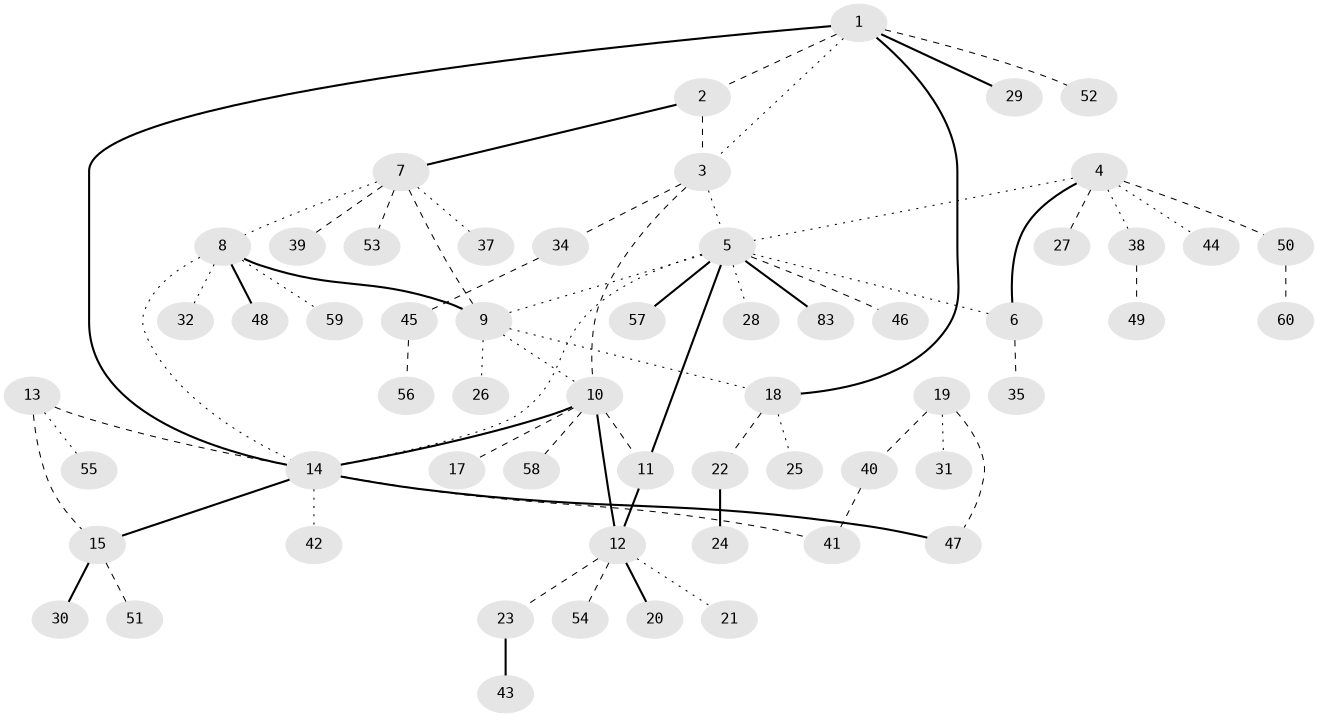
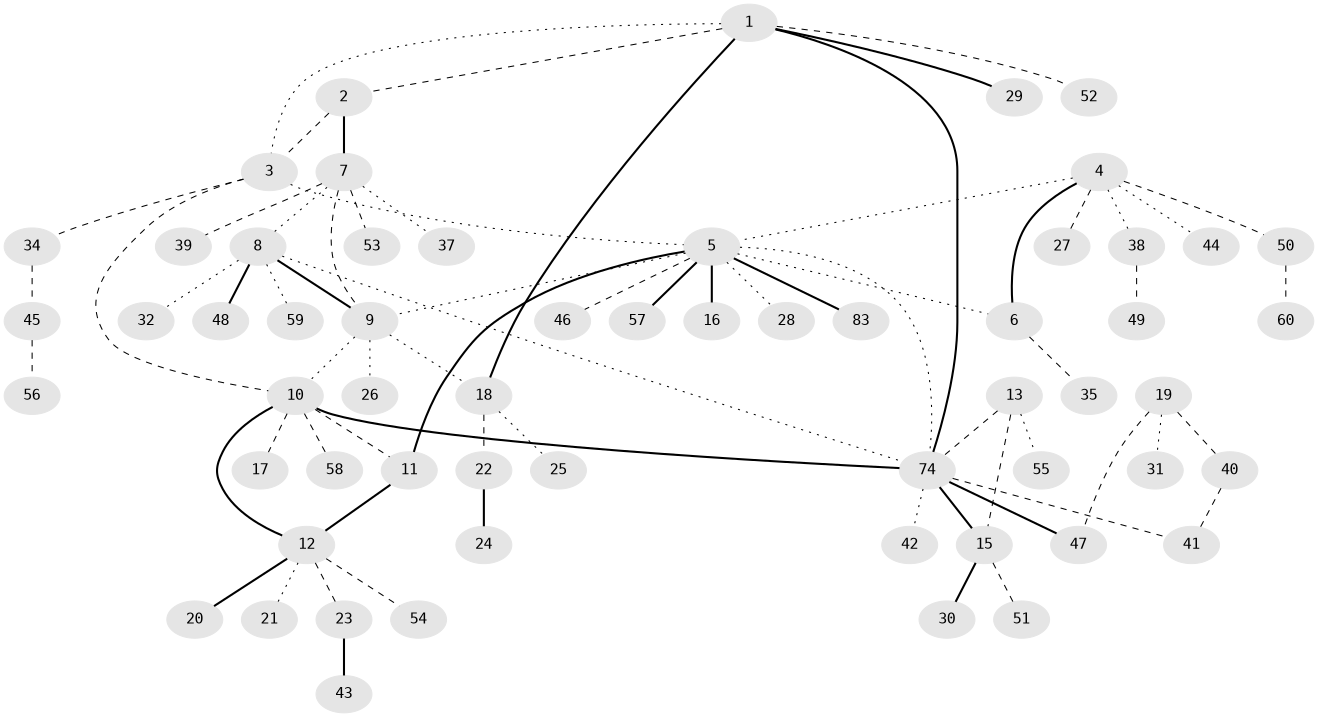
  graph {
    fontname="DejaVu Sans Mono"
    node [color=gray90 fontname="DejaVu Sans Mono" style=filled]
    edge [fontname="DejaVu Sans Mono" style=dashed]
    1
    2
    3
-   14
+   14 [label=74]
    18
    29
    52
    7
    5
    10
    34
    15
    41
    42
    47
    22
    25
    9
    8
    37
    39
    53
    6
    11
+   16
    28
    n27 [label=83]
    46
    57
    12
    17
    58
    45
    4
    27
    38
    44
    50
    35
    49
    60
    26
    32
    48
    59
    19
    31
    40
    20
    21
    23
    54
    43
    13
    55
    30
    51
    24
    56
    1 -- 2
    1 -- 3 [style=dotted]
    1 -- 14 [style=bold]
    1 -- 18 [style=bold]
    1 -- 29 [style=bold]
    1 -- 52
    2 -- 3
    2 -- 7 [style=bold]
    3 -- 5 [style=dotted]
    3 -- 10
    3 -- 34
    14 -- 15 [style=bold]
    14 -- 41
    14 -- 42 [style=dotted]
    14 -- 47 [style=bold]
    18 -- 22
    18 -- 25 [style=dotted]
    7 -- 9
    7 -- 8 [style=dotted]
    7 -- 37 [style=dotted]
    7 -- 39
    7 -- 53
    5 -- 14 [style=dotted]
    5 -- 9 [style=dotted]
    5 -- 6 [style=dotted]
    5 -- 11 [style=bold]
+   5 -- 16 [style=bold]
    5 -- 28 [style=dotted]
    5 -- n27 [style=bold]
    5 -- 46
    5 -- 57 [style=bold]
    10 -- 14 [style=bold]
    10 -- 11
    10 -- 12 [style=bold]
    10 -- 17
    10 -- 58
    34 -- 45
    15 -- 30 [style=bold]
    15 -- 51
    22 -- 24 [style=bold]
    9 -- 18 [style=dotted]
    9 -- 10 [style=dotted]
    9 -- 26 [style=dotted]
    8 -- 14 [style=dotted]
    8 -- 9 [style=bold]
    8 -- 32 [style=dotted]
    8 -- 48 [style=bold]
    8 -- 59 [style=dotted]
    6 -- 35
    11 -- 12 [style=bold]
    12 -- 20 [style=bold]
    12 -- 21 [style=dotted]
    12 -- 23
    12 -- 54
    45 -- 56
    4 -- 5 [style=dotted]
    4 -- 6 [style=bold]
    4 -- 27
    4 -- 38 [style=dotted]
    4 -- 44 [style=dotted]
    4 -- 50
    38 -- 49
    50 -- 60
    19 -- 47
    19 -- 31 [style=dotted]
    19 -- 40
    40 -- 41
    23 -- 43 [style=bold]
    13 -- 14
    13 -- 15
    13 -- 55 [style=dotted]
  }
